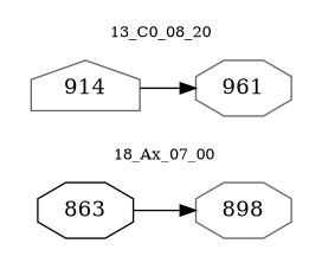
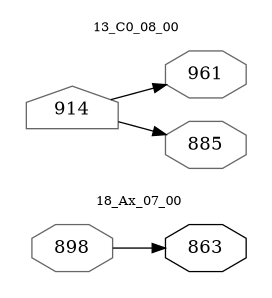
  digraph {
    rankdir=LR
    node [color=gray40 shape=octagon]
    edge [color=black]
    n1 [color=black label=863]
    n2 [label=898]
    n3 [label=914 shape=house]
+   n4 [label=885]
    n5 [label=961]
    subgraph cluster_1 {
      color=white
      fontsize=10
      label="18_Ax_07_00"
      n1
      n2
    }
    subgraph cluster_2 {
      color=white
      fontsize=10
-     label="13_C0_08_20"
+     label="13_C0_08_00"
      n3
+     n4
      n5
    }
-   n1 -> n2
+   n2 -> n1
+   n3 -> n4
    n3 -> n5
  }
